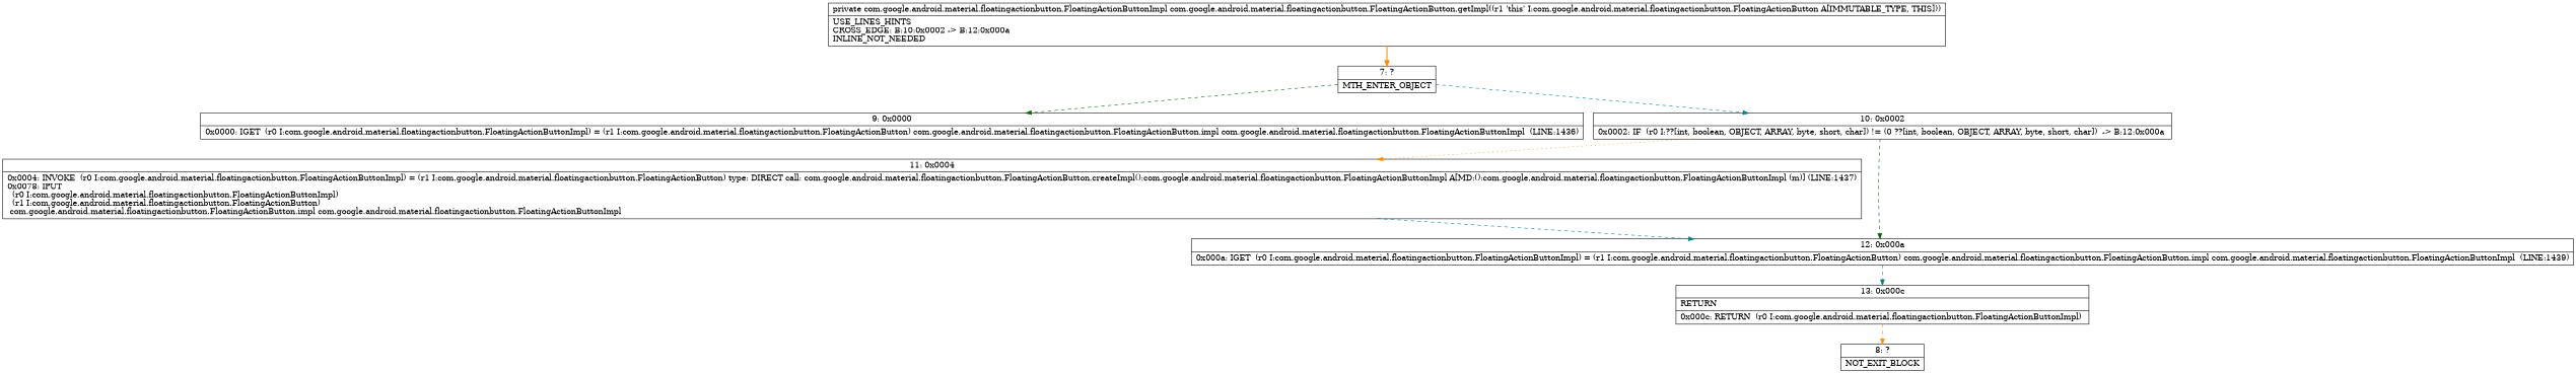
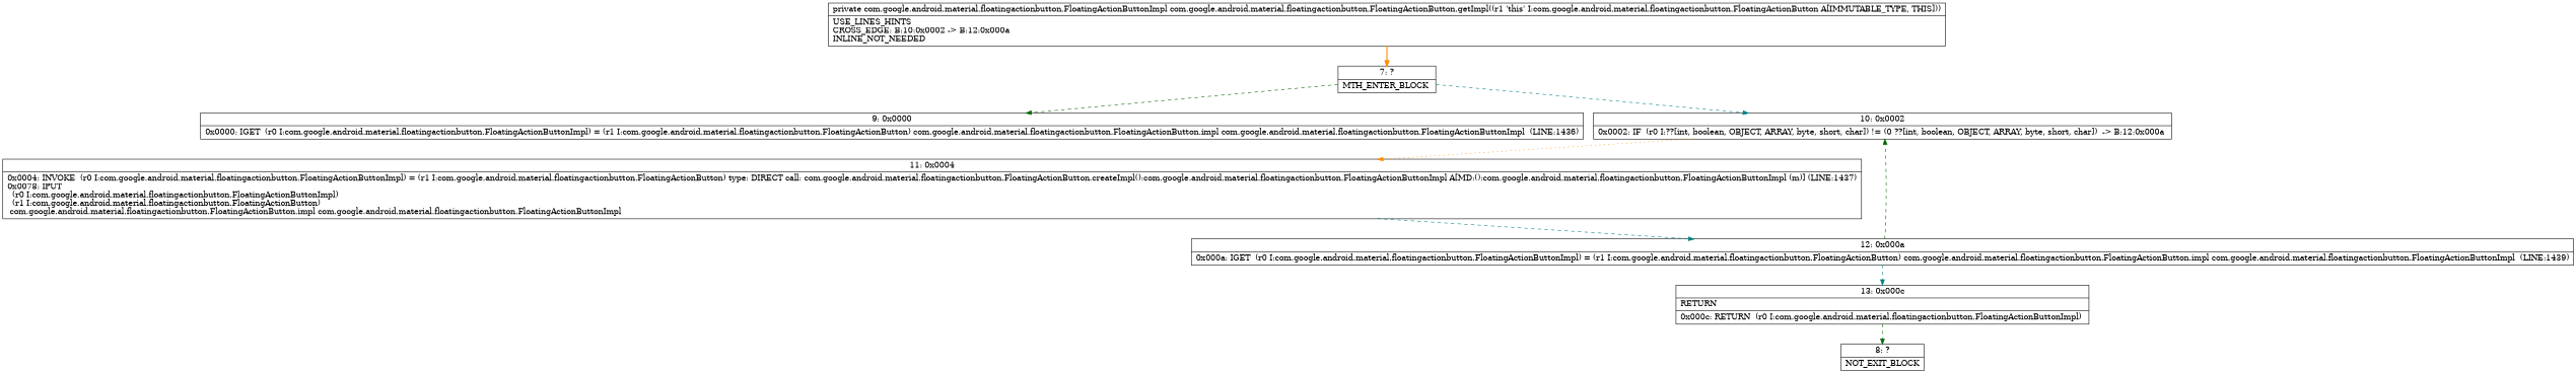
  digraph {
    node [shape=record]
    edge [color=teal style=dashed]
-   n1 [label="{7\:\ ?|MTH_ENTER_OBJECT\l}"]
+   n1 [label="{7\:\ ?|MTH_ENTER_BLOCK\l}"]
    n2 [label="{9\:\ 0x0000|0x0000: IGET  (r0 I:com.google.android.material.floatingactionbutton.FloatingActionButtonImpl) = (r1 I:com.google.android.material.floatingactionbutton.FloatingActionButton) com.google.android.material.floatingactionbutton.FloatingActionButton.impl com.google.android.material.floatingactionbutton.FloatingActionButtonImpl  (LINE:1436)\l}"]
    n3 [label="{10\:\ 0x0002|0x0002: IF  (r0 I:??[int, boolean, OBJECT, ARRAY, byte, short, char]) != (0 ??[int, boolean, OBJECT, ARRAY, byte, short, char])  \-\> B:12:0x000a \l}"]
    n4 [label="{11\:\ 0x0004|0x0004: INVOKE  (r0 I:com.google.android.material.floatingactionbutton.FloatingActionButtonImpl) = (r1 I:com.google.android.material.floatingactionbutton.FloatingActionButton) type: DIRECT call: com.google.android.material.floatingactionbutton.FloatingActionButton.createImpl():com.google.android.material.floatingactionbutton.FloatingActionButtonImpl A[MD:():com.google.android.material.floatingactionbutton.FloatingActionButtonImpl (m)] (LINE:1437)\l0x0078: IPUT  \l  (r0 I:com.google.android.material.floatingactionbutton.FloatingActionButtonImpl)\l  (r1 I:com.google.android.material.floatingactionbutton.FloatingActionButton)\l com.google.android.material.floatingactionbutton.FloatingActionButton.impl com.google.android.material.floatingactionbutton.FloatingActionButtonImpl \l}"]
    n5 [label="{12\:\ 0x000a|0x000a: IGET  (r0 I:com.google.android.material.floatingactionbutton.FloatingActionButtonImpl) = (r1 I:com.google.android.material.floatingactionbutton.FloatingActionButton) com.google.android.material.floatingactionbutton.FloatingActionButton.impl com.google.android.material.floatingactionbutton.FloatingActionButtonImpl  (LINE:1439)\l}"]
    n6 [label="{13\:\ 0x000c|RETURN\l|0x000c: RETURN  (r0 I:com.google.android.material.floatingactionbutton.FloatingActionButtonImpl) \l}"]
    n7 [label="{8\:\ ?|NOT_EXIT_BLOCK\l}"]
    n8 [label="{private com.google.android.material.floatingactionbutton.FloatingActionButtonImpl com.google.android.material.floatingactionbutton.FloatingActionButton.getImpl((r1 'this' I:com.google.android.material.floatingactionbutton.FloatingActionButton A[IMMUTABLE_TYPE, THIS]))  | USE_LINES_HINTS\lCROSS_EDGE: B:10:0x0002 \-\> B:12:0x000a\lINLINE_NOT_NEEDED\l}"]
    n1 -> n2 [color=darkgreen]
    n1 -> n3
    n3 -> n4 [color=darkorange style=dotted]
-   n3 -> n5 [color=darkgreen]
+   n5 -> n3 [color=darkgreen]
    n4 -> n5
    n5 -> n6
-   n6 -> n7 [color=darkorange]
+   n6 -> n7 [color=darkgreen]
    n8 -> n1 [color=darkorange style=bold]
  }
